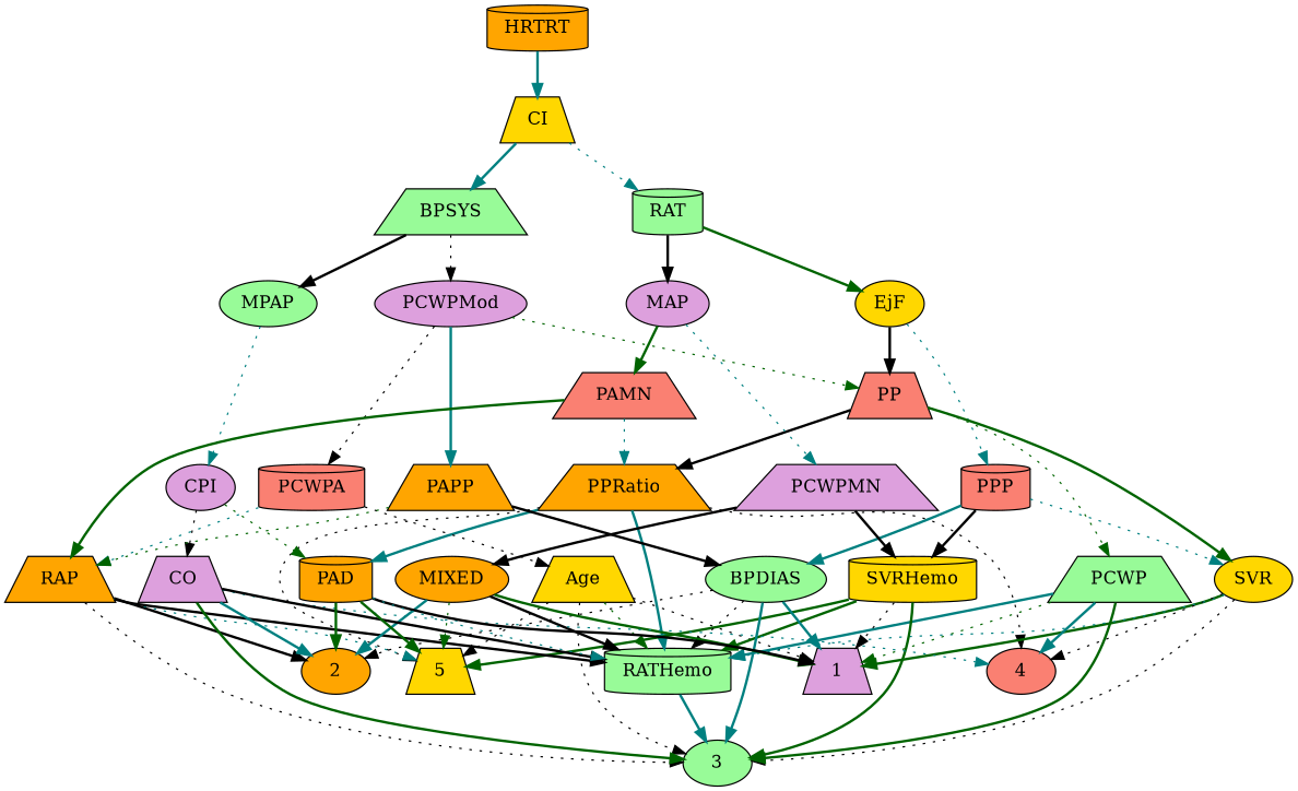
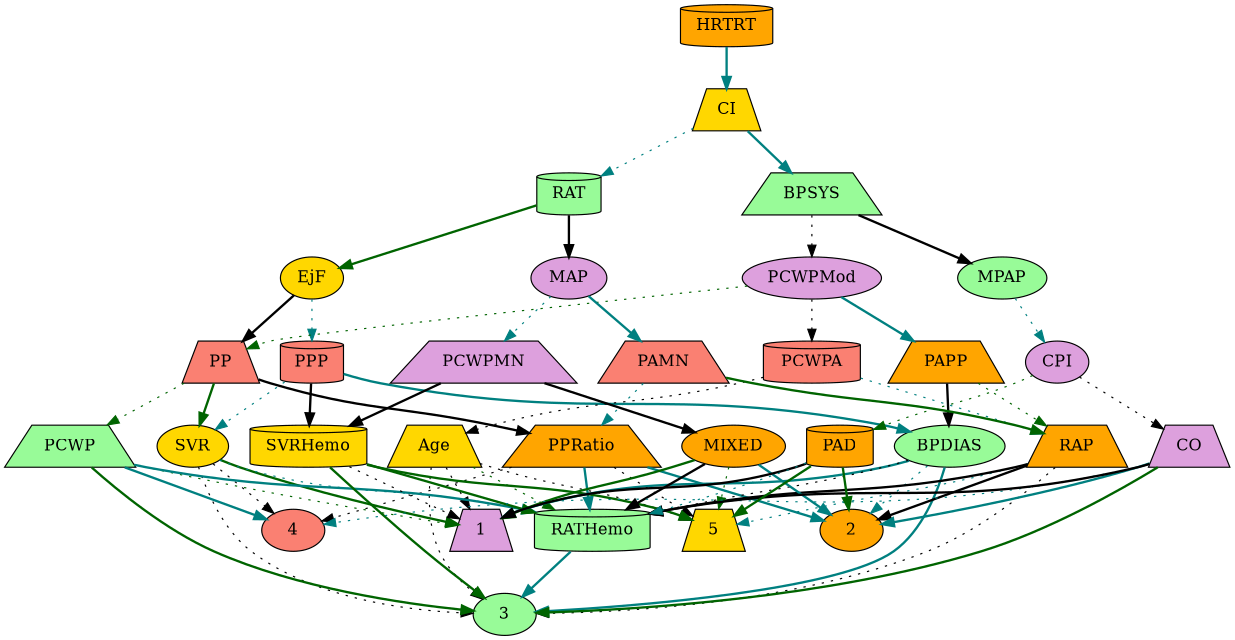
  strict digraph {
    node [fillcolor=orange shape=trapezium style=filled]
    edge [color=black style=bold]
    1 [fillcolor=plum height=0.5 width=0.75]
    2 [height=0.5 shape=ellipse width=0.75]
    3 [fillcolor=palegreen height=0.5 shape=ellipse width=0.75]
    4 [fillcolor=salmon height=0.5 shape=ellipse width=0.75]
    5 [fillcolor=gold height=0.5 width=0.75]
    Age [fillcolor=gold height=0.5 width=0.75]
    RATHemo [fillcolor=palegreen height=0.5 shape=cylinder width=1.3721]
    EjF [fillcolor=gold height=0.5 shape=ellipse width=0.75]
    PP [fillcolor=salmon height=0.5 width=0.75]
    PPP [fillcolor=salmon height=0.5 shape=cylinder width=0.75]
    PPRatio [height=0.5 width=1.1013]
    SVR [fillcolor=gold height=0.5 shape=ellipse width=0.77632]
    PCWP [fillcolor=palegreen height=0.5 width=0.97491]
    SVRHemo [fillcolor=gold height=0.5 shape=cylinder width=1.3902]
    BPDIAS [fillcolor=palegreen height=0.5 shape=ellipse width=1.1735]
    RAP [height=0.5 width=0.77632]
    MIXED [height=0.5 shape=ellipse width=1.1193]
    MPAP [fillcolor=palegreen height=0.5 shape=ellipse width=0.97491]
    CPI [fillcolor=plum height=0.5 shape=ellipse width=0.75]
    CO [fillcolor=plum height=0.5 width=0.75]
    PAD [height=0.5 shape=cylinder width=0.79437]
    BPSYS [fillcolor=palegreen height=0.5 width=1.0471]
    PCWPMod [fillcolor=plum height=0.5 shape=ellipse width=1.4443]
    PCWPA [fillcolor=salmon height=0.5 shape=cylinder width=1.1555]
    PAPP [height=0.5 width=0.88464]
    PAMN [fillcolor=salmon height=0.5 width=1.011]
    RAT [fillcolor=palegreen height=0.5 shape=cylinder width=0.75827]
    MAP [fillcolor=plum height=0.5 shape=ellipse width=0.84854]
    PCWPMN [fillcolor=plum height=0.5 width=1.3902]
    CI [fillcolor=gold height=0.5 width=0.75]
    HRTRT [height=0.5 shape=cylinder width=1.1013]
    Age -> 1 [style=dotted]
    Age -> 3 [style=dotted]
    Age -> 5 [style=dotted]
    Age -> RATHemo [color=darkgreen style=dotted]
    RATHemo -> 3 [color=teal]
    EjF -> PP
    EjF -> PPP [color=teal style=dotted]
    PP -> PPRatio
    PP -> SVR [color=darkgreen]
    PP -> PCWP [color=darkgreen style=dotted]
    PPP -> SVR [color=teal style=dotted]
    PPP -> SVRHemo
    PPP -> BPDIAS [color=teal]
-   PPRatio -> PAD [color=teal]
+   PPRatio -> 2 [color=teal]
    PPRatio -> 4 [style=dotted]
    PPRatio -> 5 [style=dotted]
    PPRatio -> RATHemo [color=teal]
    SVR -> 1 [color=darkgreen]
    SVR -> 3 [style=dotted]
    SVR -> 4 [style=dotted]
    SVR -> RATHemo [color=teal style=dotted]
    PCWP -> 1 [color=darkgreen style=dotted]
    PCWP -> 3 [color=darkgreen]
    PCWP -> 4 [color=teal]
    PCWP -> RATHemo [color=teal]
    SVRHemo -> 1 [style=dotted]
    SVRHemo -> 3 [color=darkgreen]
    SVRHemo -> 5 [color=darkgreen]
    SVRHemo -> RATHemo [color=darkgreen]
    BPDIAS -> 1 [color=teal]
-   BPDIAS -> 2 [style=dotted]
+   BPDIAS -> 2 [color=teal style=dotted]
    BPDIAS -> 3 [color=teal]
    BPDIAS -> RATHemo [style=dotted]
    RAP -> 2
    RAP -> 3 [style=dotted]
    RAP -> 5 [color=teal style=dotted]
    RAP -> RATHemo
    MIXED -> 1 [color=darkgreen]
    MIXED -> 2 [color=teal]
    MIXED -> 5 [color=darkgreen style=dotted]
    MIXED -> RATHemo
    MPAP -> CPI [color=teal style=dotted]
    CPI -> CO [style=dotted]
    CPI -> PAD [color=darkgreen style=dotted]
    CO -> 2 [color=teal]
    CO -> 3 [color=darkgreen]
    CO -> 4 [color=teal style=dotted]
    CO -> RATHemo
    PAD -> 1
    PAD -> 2 [color=darkgreen]
    PAD -> 5 [color=darkgreen]
    PAD -> RATHemo [color=teal style=dotted]
    BPSYS -> MPAP
    BPSYS -> PCWPMod [style=dotted]
    PCWPMod -> PP [color=darkgreen style=dotted]
    PCWPMod -> PCWPA [style=dotted]
    PCWPMod -> PAPP [color=teal]
    PCWPA -> Age [style=dotted]
    PCWPA -> RAP [color=teal style=dotted]
    PAPP -> BPDIAS
    PAPP -> RAP [color=darkgreen style=dotted]
    PAMN -> PPRatio [color=teal style=dotted]
    PAMN -> RAP [color=darkgreen]
    RAT -> EjF [color=darkgreen]
    RAT -> MAP
-   MAP -> PAMN [color=darkgreen]
+   MAP -> PAMN [color=teal]
    MAP -> PCWPMN [color=teal style=dotted]
    PCWPMN -> SVRHemo
    PCWPMN -> MIXED
    CI -> BPSYS [color=teal]
    CI -> RAT [color=teal style=dotted]
    HRTRT -> CI [color=teal]
  }
